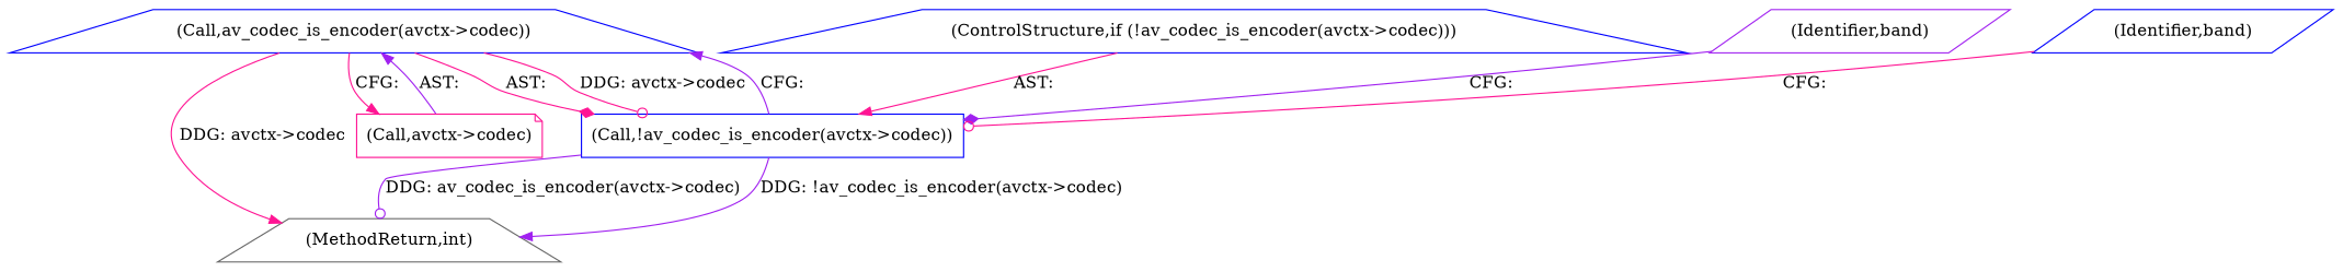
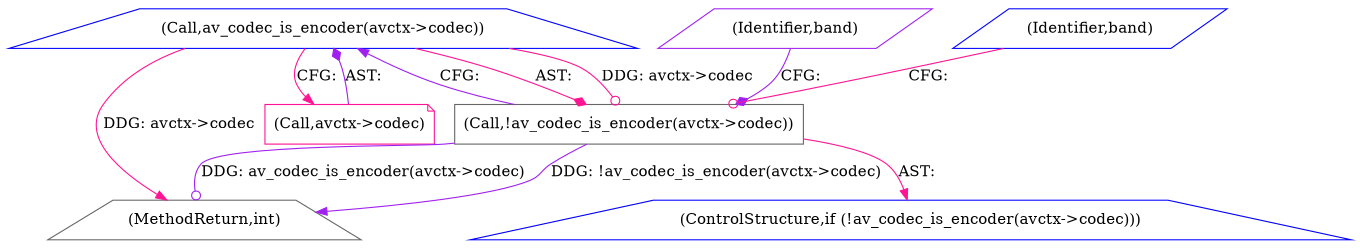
  digraph {
    node [color=blue shape=trapezium]
    edge [arrowhead=normal color=deeppink]
    n1 [label="(Call,av_codec_is_encoder(avctx->codec))"]
-   n2 [label="(Call,!av_codec_is_encoder(avctx->codec))" shape=box]
+   n2 [color=gray40 label="(Call,!av_codec_is_encoder(avctx->codec))" shape=box]
    n3 [color=gray40 label="(MethodReturn,int)"]
    n4 [color=deeppink label="(Call,avctx->codec)" shape=note]
    n5 [label="(ControlStructure,if (!av_codec_is_encoder(avctx->codec)))"]
    n6 [color=purple label="(Identifier,band)" shape=parallelogram]
    n7 [label="(Identifier,band)" shape=parallelogram]
    n1 -> n2 [arrowhead=diamond label="AST: "]
    n1 -> n2 [arrowhead=odot label="DDG: avctx->codec"]
    n1 -> n3 [label="DDG: avctx->codec"]
    n1 -> n4 [label="CFG: "]
    n2 -> n1 [color=purple label="CFG: "]
    n2 -> n3 [color=purple label="DDG: !av_codec_is_encoder(avctx->codec)"]
    n2 -> n3 [arrowhead=odot color=purple label="DDG: av_codec_is_encoder(avctx->codec)"]
-   n5 -> n2 [label="AST: "]
-   n4 -> n1 [color=purple label="AST: "]
+   n2 -> n5 [label="AST: "]
+   n4 -> n1 [arrowhead=diamond color=purple label="AST: "]
    n6 -> n2 [arrowhead=diamond color=purple label="CFG: "]
    n7 -> n2 [arrowhead=odot label="CFG: "]
  }
